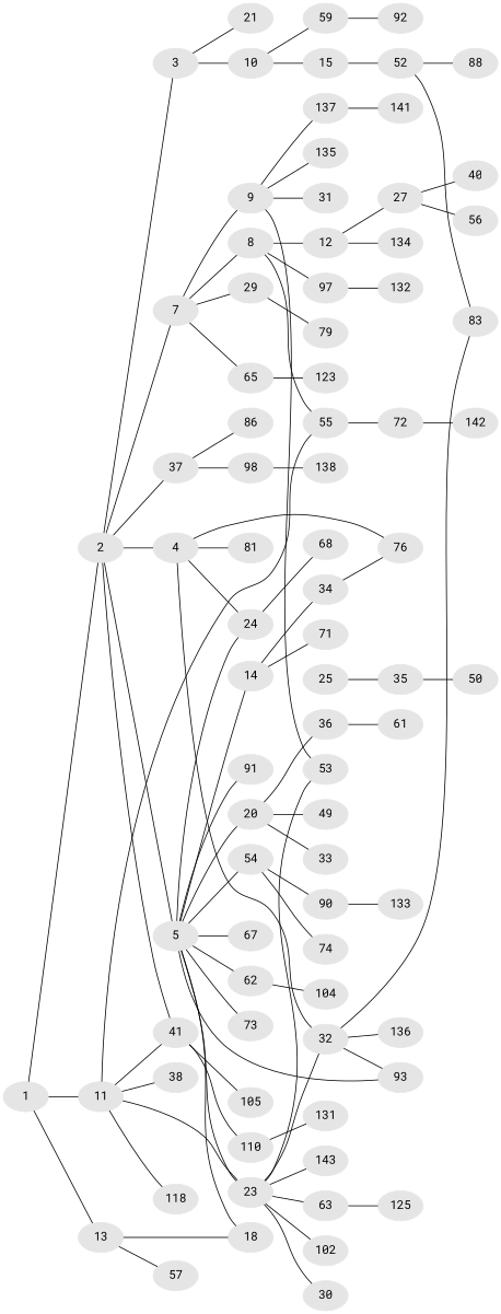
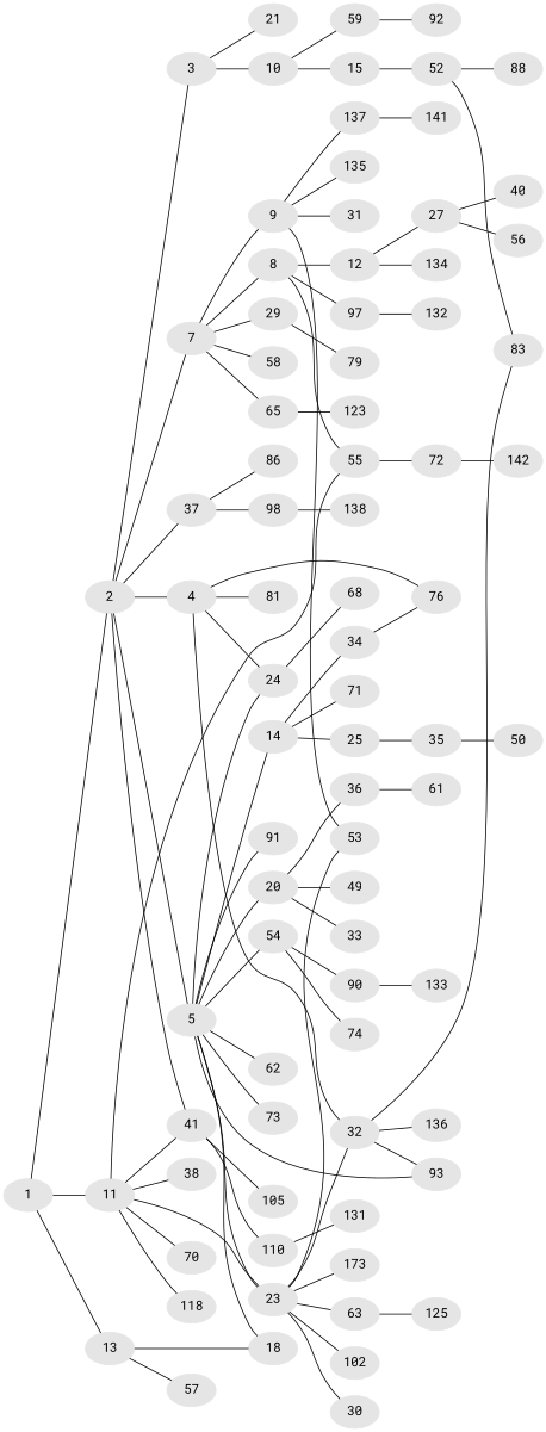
  graph {
    fontname="Roboto Mono"
    rankdir=LR
    node [color=gray90 fontname="Roboto Mono" style=filled]
    edge [fontname="Roboto Mono"]
    1
    2
    11 [super="+16+19"]
    13 [super="+127"]
    3
    4
    5 [super="+6+28+26"]
    7
    37
    41 [super="+75+120"]
    23 [super="+43+48+44"]
    55 [super="+119+128"]
    38
+   70
    118
    18 [super="+85"]
    57
    10
    21
    24 [super="+107"]
    32 [super="+45"]
    76
    81
    14 [super="+17"]
    20
    54
    62
-   67
    73
    91
    93 [super="+122"]
    8
    9 [super="+77+109"]
    29
+   58 [super="+84"]
    65 [super="+112"]
    86
    98
    105
    110 [super="+117"]
    15
    59
    68 [super="+100"]
    83 [super="+89+121+108"]
    136
    25 [super="+116"]
    34 [super="+69"]
    71 [super="+82"]
    33 [super="+106"]
    36 [super="+111+51"]
    49
    53 [super="+124"]
    30 [super="+60"]
    63 [super="+87+115"]
    102
-   143
+   143 [label=173]
    74
    90
-   104
    12 [super="+95+22"]
    97
    31
    135
    137
    79
    123
    27 [super="+39"]
    134
    72 [super="+114+80"]
    132
    141
    52
    92 [super="+96"]
    40
    56
    35
    88
    61 [super="+140"]
    125
    50 [super="+78"]
    138
    131
    133
    142
    1 -- 2
    1 -- 11
    1 -- 13
    2 -- 3
    2 -- 4
    2 -- 5
    2 -- 7
    2 -- 37
    2 -- 41
    11 -- 41
    11 -- 23
    11 -- 55
    11 -- 38
+   11 -- 70
    11 -- 118
    13 -- 18
    13 -- 57
    3 -- 10
    3 -- 21
    4 -- 24
    4 -- 32
    4 -- 76
    4 -- 81
    5 -- 23
    5 -- 18 [weight=2]
    5 -- 24
    5 -- 14
    5 -- 20
    5 -- 54
    5 -- 62
-   5 -- 67
    5 -- 73
    5 -- 91
    5 -- 93
    7 -- 8
    7 -- 9
    7 -- 29
+   7 -- 58
    7 -- 65
    37 -- 86
    37 -- 98
    41 -- 105
    41 -- 110
    23 -- 32
    23 -- 53
    23 -- 30
    23 -- 63
    23 -- 102
    23 -- 143
    55 -- 72
    10 -- 15
    10 -- 59
    24 -- 68
    32 -- 93
    32 -- 83
    32 -- 136
+   14 -- 25
    14 -- 34
    14 -- 71
    20 -- 33
    20 -- 36
    20 -- 49
    54 -- 74
    54 -- 90
-   62 -- 104
    8 -- 55
    8 -- 12
    8 -- 97
    9 -- 53
    9 -- 31
    9 -- 135
    9 -- 137
    29 -- 79
    65 -- 123
    98 -- 138
    110 -- 131
    15 -- 52
    59 -- 92
    25 -- 35
    34 -- 76
    36 -- 61
    63 -- 125
    90 -- 133
    12 -- 27
    12 -- 134
    97 -- 132
    137 -- 141
    27 -- 40
    27 -- 56
    72 -- 142
    52 -- 83
    52 -- 88
    35 -- 50
  }
